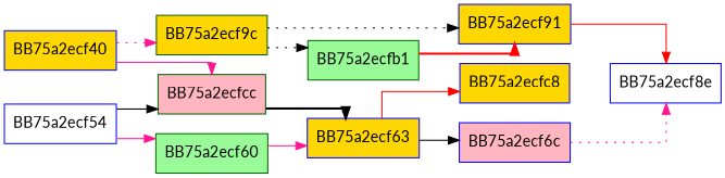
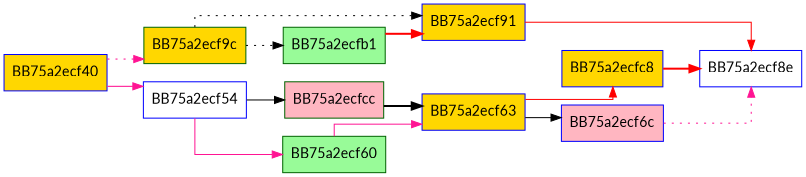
  digraph {
    fontname=Lato
    rankdir=LR
    splines=ortho
    node [color=blue fillcolor=gold fontname=Lato shape=box style=filled]
    edge [color=black fontname=Lato style=solid]
    BB75a2ecf9c [color=darkgreen]
    BB75a2ecf40
    BB75a2ecf54 [fillcolor=white]
    BB75a2ecf91
    BB75a2ecfb1 [color=darkgreen fillcolor=palegreen]
    BB75a2ecfcc [color=darkgreen fillcolor=lightpink]
    BB75a2ecf60 [color=darkgreen fillcolor=palegreen]
    BB75a2ecf8e [fillcolor=white]
    BB75a2ecf63
    BB75a2ecfc8
    BB75a2ecf6c [fillcolor=lightpink]
    BB75a2ecf9c -> BB75a2ecf91 [style=dotted]
    BB75a2ecf9c -> BB75a2ecfb1 [style=dotted]
    BB75a2ecf40 -> BB75a2ecf9c [color=deeppink style=dotted]
-   BB75a2ecf40 -> BB75a2ecfcc [color=deeppink]
+   BB75a2ecf40 -> BB75a2ecf54 [color=deeppink]
    BB75a2ecf54 -> BB75a2ecfcc
    BB75a2ecf54 -> BB75a2ecf60 [color=deeppink]
    BB75a2ecf91 -> BB75a2ecf8e [color=red]
    BB75a2ecfb1 -> BB75a2ecf91 [color=red style=bold]
    BB75a2ecfcc -> BB75a2ecf63 [style=bold]
    BB75a2ecf60 -> BB75a2ecf63 [color=deeppink]
    BB75a2ecf63 -> BB75a2ecfc8 [color=red]
    BB75a2ecf63 -> BB75a2ecf6c
+   BB75a2ecfc8 -> BB75a2ecf8e [color=red style=bold]
    BB75a2ecf6c -> BB75a2ecf8e [color=deeppink style=dotted]
  }
